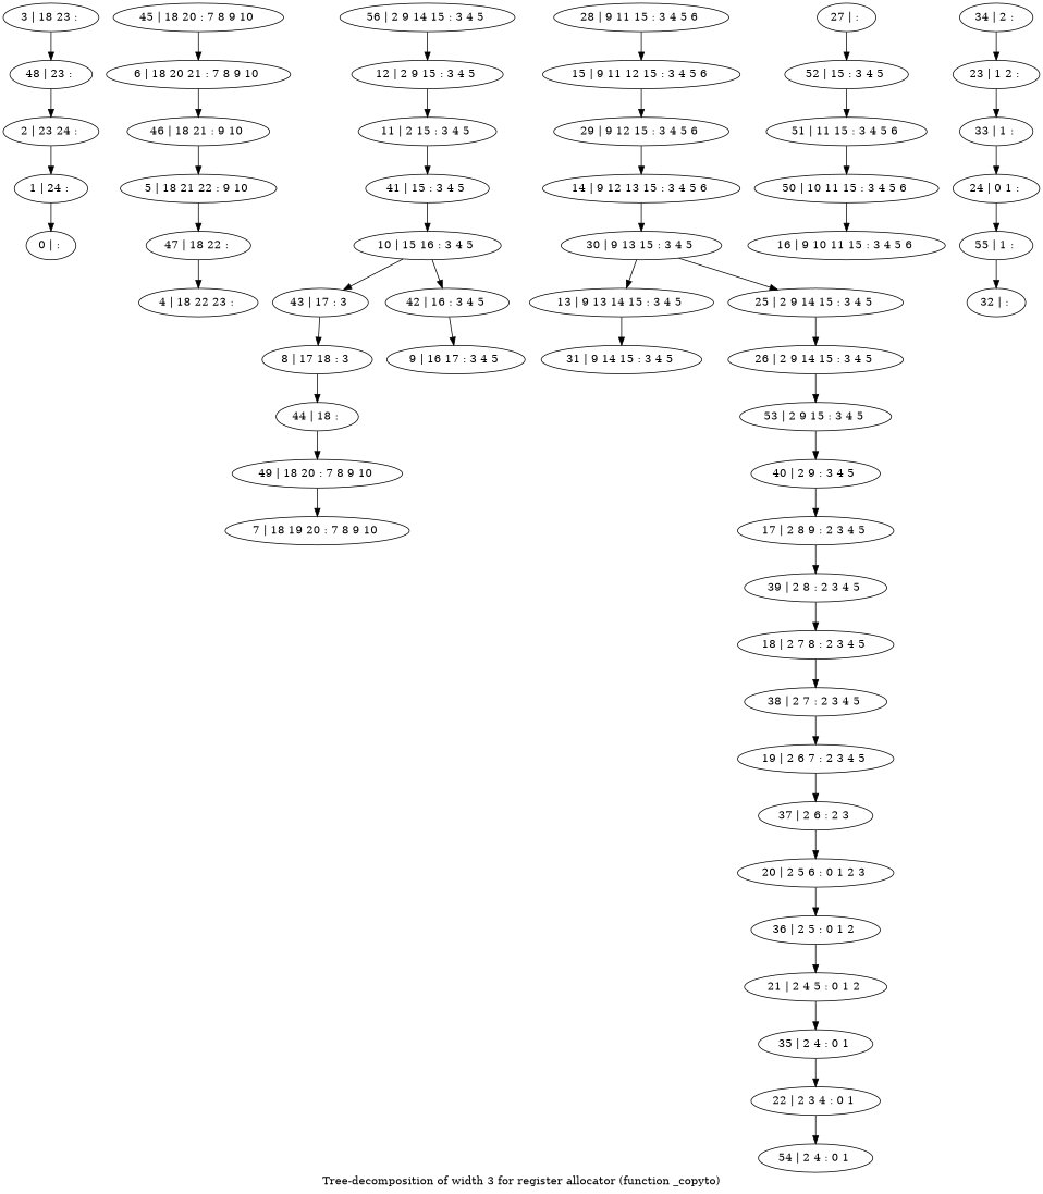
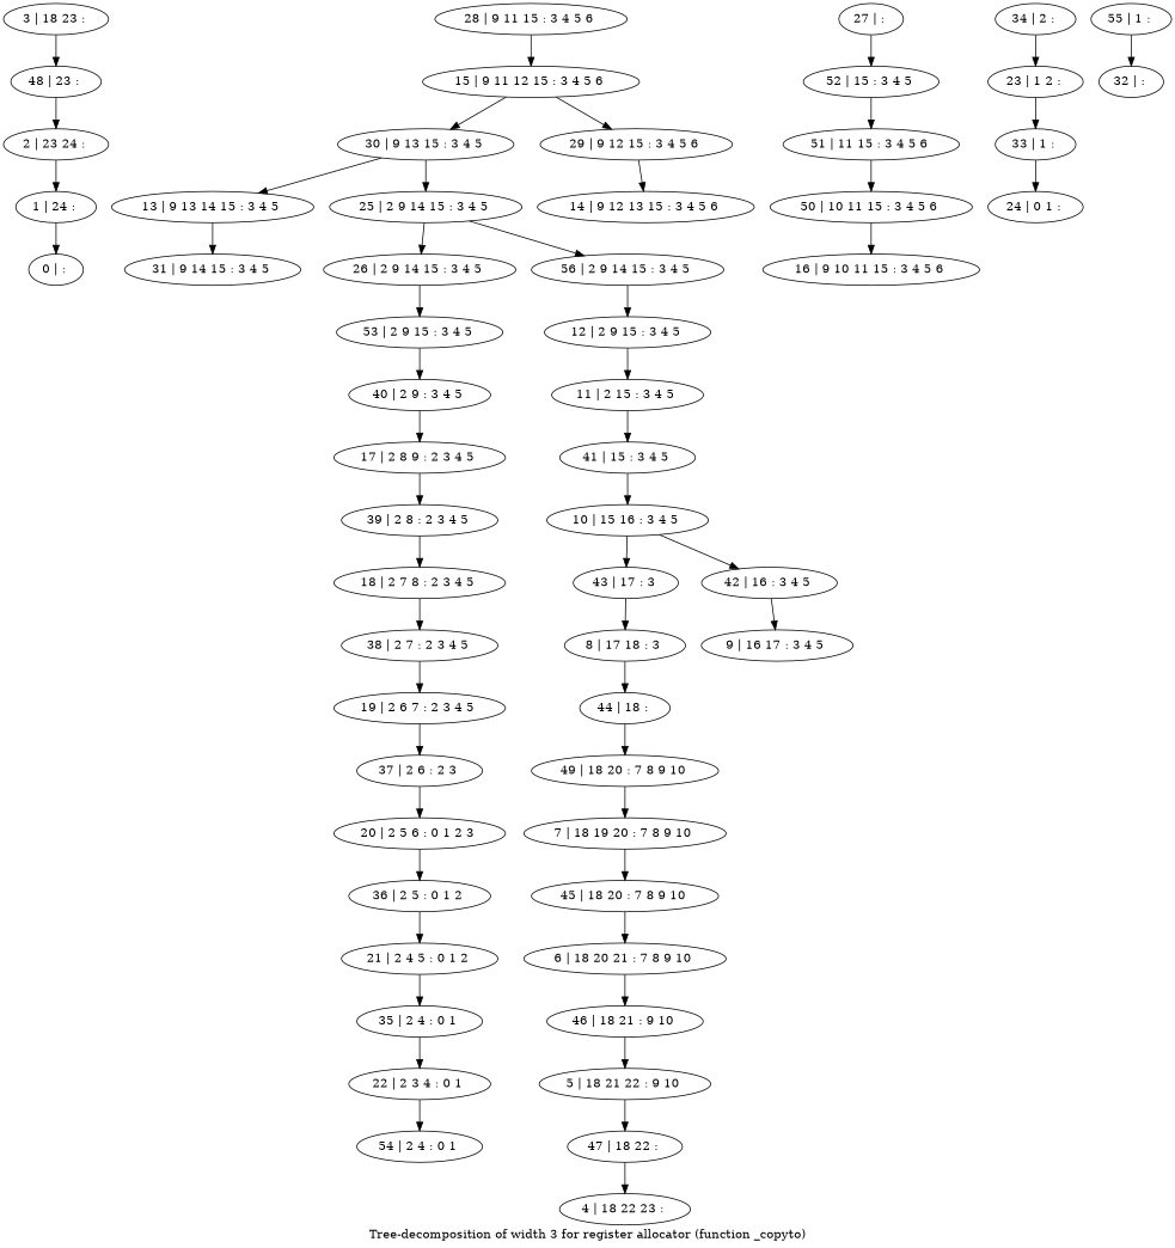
  digraph {
    label="Tree-decomposition of width 3 for register allocator (function _copyto)"
    n1 [label="0 | : "]
    n2 [label="1 | 24 : "]
    n3 [label="2 | 23 24 : "]
    n4 [label="3 | 18 23 : "]
    n5 [label="48 | 23 : "]
    n6 [label="4 | 18 22 23 : "]
    n7 [label="5 | 18 21 22 : 9 10 "]
    n8 [label="47 | 18 22 : "]
    n9 [label="6 | 18 20 21 : 7 8 9 10 "]
    n10 [label="46 | 18 21 : 9 10 "]
    n11 [label="7 | 18 19 20 : 7 8 9 10 "]
    n12 [label="45 | 18 20 : 7 8 9 10 "]
    n13 [label="8 | 17 18 : 3 "]
    n14 [label="44 | 18 : "]
    n15 [label="49 | 18 20 : 7 8 9 10 "]
    n16 [label="9 | 16 17 : 3 4 5 "]
    n17 [label="43 | 17 : 3 "]
    n18 [label="10 | 15 16 : 3 4 5 "]
    n19 [label="42 | 16 : 3 4 5 "]
    n20 [label="11 | 2 15 : 3 4 5 "]
    n21 [label="41 | 15 : 3 4 5 "]
    n22 [label="12 | 2 9 15 : 3 4 5 "]
    n23 [label="13 | 9 13 14 15 : 3 4 5 "]
    n24 [label="31 | 9 14 15 : 3 4 5 "]
    n25 [label="14 | 9 12 13 15 : 3 4 5 6 "]
    n26 [label="30 | 9 13 15 : 3 4 5 "]
    n27 [label="25 | 2 9 14 15 : 3 4 5 "]
    n28 [label="15 | 9 11 12 15 : 3 4 5 6 "]
    n29 [label="29 | 9 12 15 : 3 4 5 6 "]
    n30 [label="16 | 9 10 11 15 : 3 4 5 6 "]
    n31 [label="28 | 9 11 15 : 3 4 5 6 "]
    n32 [label="17 | 2 8 9 : 2 3 4 5 "]
    n33 [label="39 | 2 8 : 2 3 4 5 "]
    n34 [label="18 | 2 7 8 : 2 3 4 5 "]
    n35 [label="38 | 2 7 : 2 3 4 5 "]
    n36 [label="19 | 2 6 7 : 2 3 4 5 "]
    n37 [label="37 | 2 6 : 2 3 "]
    n38 [label="20 | 2 5 6 : 0 1 2 3 "]
    n39 [label="36 | 2 5 : 0 1 2 "]
    n40 [label="21 | 2 4 5 : 0 1 2 "]
    n41 [label="35 | 2 4 : 0 1 "]
    n42 [label="22 | 2 3 4 : 0 1 "]
    n43 [label="54 | 2 4 : 0 1 "]
    n44 [label="23 | 1 2 : "]
    n45 [label="33 | 1 : "]
    n46 [label="24 | 0 1 : "]
    n47 [label="55 | 1 : "]
    n48 [label="32 | : "]
    n49 [label="26 | 2 9 14 15 : 3 4 5 "]
    n50 [label="56 | 2 9 14 15 : 3 4 5 "]
    n51 [label="53 | 2 9 15 : 3 4 5 "]
    n52 [label="40 | 2 9 : 3 4 5 "]
    n53 [label="27 | : "]
    n54 [label="52 | 15 : 3 4 5 "]
    n55 [label="51 | 11 15 : 3 4 5 6 "]
    n56 [label="34 | 2 : "]
    n57 [label="50 | 10 11 15 : 3 4 5 6 "]
    n2 -> n1
    n3 -> n2
    n4 -> n5
    n5 -> n3
    n7 -> n8
    n8 -> n6
    n9 -> n10
    n10 -> n7
+   n11 -> n12
    n12 -> n9
    n13 -> n14
    n14 -> n15
    n15 -> n11
    n17 -> n13
    n18 -> n17
    n18 -> n19
    n19 -> n16
    n20 -> n21
    n21 -> n18
    n22 -> n20
    n23 -> n24
-   n25 -> n26
+   n28 -> n26
    n26 -> n23
    n26 -> n27
    n27 -> n49
+   n27 -> n50
    n28 -> n29
    n29 -> n25
    n31 -> n28
    n32 -> n33
    n33 -> n34
    n34 -> n35
    n35 -> n36
    n36 -> n37
    n37 -> n38
    n38 -> n39
    n39 -> n40
    n40 -> n41
    n41 -> n42
    n42 -> n43
    n44 -> n45
    n45 -> n46
-   n46 -> n47
    n47 -> n48
    n49 -> n51
    n50 -> n22
    n51 -> n52
    n52 -> n32
    n53 -> n54
    n54 -> n55
    n55 -> n57
    n56 -> n44
    n57 -> n30
  }
